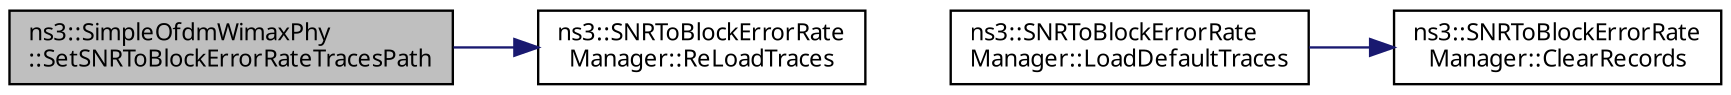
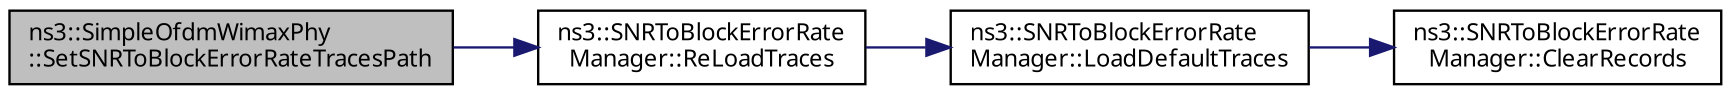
  digraph {
    fontname="Noto Sans"
    rankdir=LR
    node [color=black fillcolor=white fontname="Noto Sans" fontsize=10 shape=record style=filled]
    edge [color=midnightblue fontname="Noto Sans" fontsize=10 labelfontname=Helvetica labelfontsize=10 style=solid]
    n1 [fillcolor=grey75 fontcolor=black height=0.2 label="ns3::SimpleOfdmWimaxPhy\l::SetSNRToBlockErrorRateTracesPath" width=0.4]
    n2 [height=0.2 label="ns3::SNRToBlockErrorRate\lManager::ReLoadTraces" width=0.4]
    n3 [height=0.2 label="ns3::SNRToBlockErrorRate\lManager::LoadDefaultTraces" width=0.4]
    n4 [height=0.2 label="ns3::SNRToBlockErrorRate\lManager::ClearRecords" width=0.4]
    n1 -> n2
+   n2 -> n3
    n3 -> n4
  }
